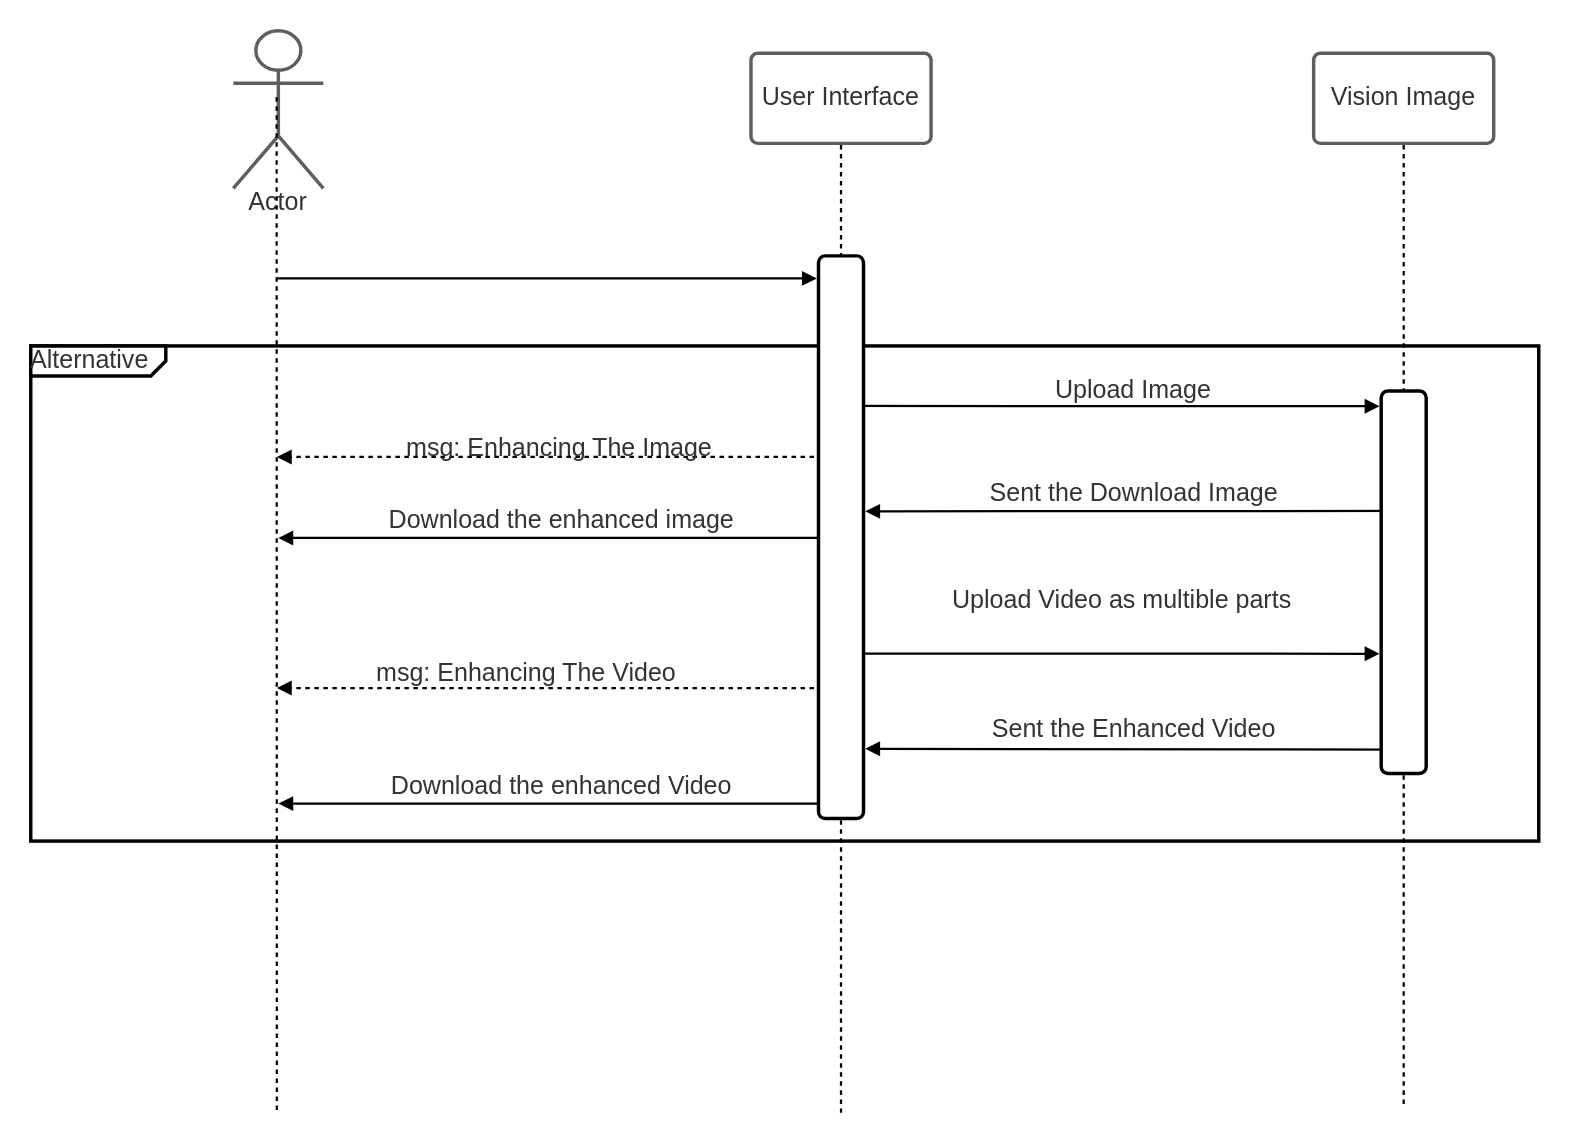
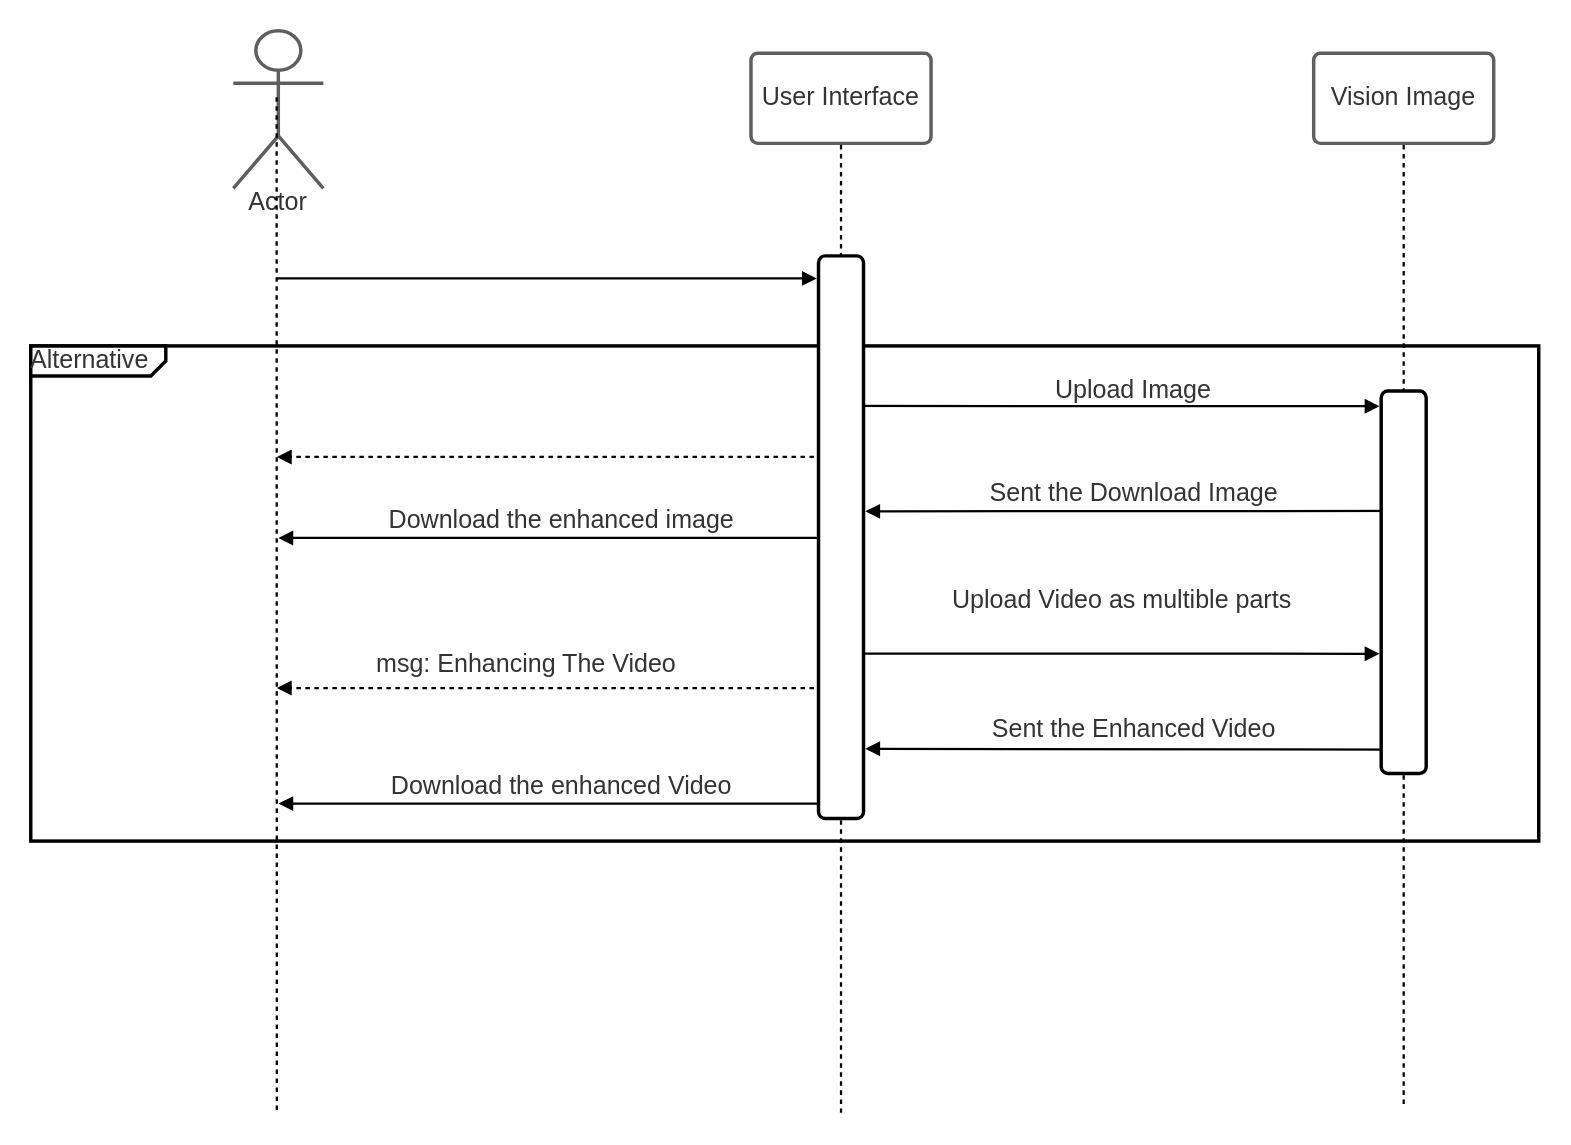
  <mxCell id="0" />
  <mxCell id="1" parent="0" />
  <mxCell id="2" value="Actor" style="html=1;overflow=block;blockSpacing=1;whiteSpace=wrap;shape=umlActor;labelPosition=center;verticalLabelPosition=bottom;verticalAlign=top;whiteSpace=nowrap;whiteSpace=wrap;fontSize=16.7;fontColor=#333333;spacing=0;strokeColor=#5e5e5e;strokeOpacity=100;rounded=1;absoluteArcSize=1;arcSize=9;strokeWidth=2.3;" vertex="1" parent="1"><mxGeometry x="155" y="20" width="60" height="105" as="geometry" /></mxCell>
  <mxCell id="3" value="User Interface" style="html=1;overflow=block;blockSpacing=1;whiteSpace=wrap;;whiteSpace=wrap;fontSize=16.7;fontColor=#333333;spacing=3.8;strokeColor=#5e5e5e;strokeOpacity=100;rounded=1;absoluteArcSize=1;arcSize=9;strokeWidth=2.3;" vertex="1" parent="1"><mxGeometry x="500" y="35" width="120" height="60" as="geometry" /></mxCell>
  <mxCell id="4" value="Vision Image" style="html=1;overflow=block;blockSpacing=1;whiteSpace=wrap;;whiteSpace=wrap;fontSize=16.7;fontColor=#333333;spacing=3.8;strokeColor=#5e5e5e;strokeOpacity=100;rounded=1;absoluteArcSize=1;arcSize=9;strokeWidth=2.3;" vertex="1" parent="1"><mxGeometry x="875" y="35" width="120" height="60" as="geometry" /></mxCell>
  <mxCell id="5" value="" style="html=1;jettySize=18;whiteSpace=wrap;fontSize=13;strokeOpacity=100;dashed=1;fixDash=1;strokeWidth=1.5;rounded=0;startArrow=none;;endArrow=none;;exitX=0.481;exitY=0.421;exitPerimeter=0;" edge="1" parent="1" source="2"><mxGeometry width="100" height="100" relative="1" as="geometry"><Array as="points" /><mxPoint x="184" y="740" as="targetPoint" /></mxGeometry></mxCell>
  <mxCell id="6" value="" style="html=1;jettySize=18;whiteSpace=wrap;fontSize=13;strokeOpacity=100;dashed=1;fixDash=1;strokeWidth=1.5;rounded=0;startArrow=none;;endArrow=none;;exitX=0.5;exitY=1.019;exitPerimeter=0;" edge="1" parent="1" source="3"><mxGeometry width="100" height="100" relative="1" as="geometry"><Array as="points" /><mxPoint x="560" y="741" as="targetPoint" /></mxGeometry></mxCell>
  <mxCell id="7" value="" style="html=1;jettySize=18;whiteSpace=wrap;fontSize=13;strokeOpacity=100;dashed=1;fixDash=1;strokeWidth=1.5;rounded=0;startArrow=none;;endArrow=none;;exitX=0.5;exitY=1.019;exitPerimeter=0;" edge="1" parent="1" source="4"><mxGeometry width="100" height="100" relative="1" as="geometry"><Array as="points" /><mxPoint x="935" y="738" as="targetPoint" /></mxGeometry></mxCell>
  <mxCell id="8" value="" style="html=1;jettySize=18;whiteSpace=wrap;fontSize=13;strokeOpacity=100;strokeWidth=1.5;rounded=0;startArrow=none;;endArrow=block;endFill=1;;entryX=-0.037;entryY=0.04;entryPerimeter=0;" edge="1" parent="1" target="26"><mxGeometry width="100" height="100" relative="1" as="geometry"><Array as="points" /><mxPoint x="184" y="185" as="sourcePoint" /></mxGeometry></mxCell>
  <mxCell id="9" value="" style="html=1;jettySize=18;whiteSpace=wrap;fontSize=13;strokeOpacity=100;strokeWidth=1.5;rounded=0;startArrow=none;;endArrow=block;endFill=1;;entryX=-0.037;entryY=0.04;entryPerimeter=0;" edge="1" parent="1" target="27"><mxGeometry width="100" height="100" relative="1" as="geometry"><Array as="points" /><mxPoint x="560" y="270" as="sourcePoint" /></mxGeometry></mxCell>
  <mxCell id="10" value="Upload Image" style="html=1;overflow=block;blockSpacing=1;whiteSpace=wrap;;whiteSpace=wrap;fontSize=16.7;fontColor=#333333;spacing=3.8;strokeOpacity=0;fillOpacity=0;rounded=1;absoluteArcSize=1;arcSize=9;fillColor=#ffffff;dashed=1;fixDash=1;strokeWidth=2.3;" vertex="1" parent="1"><mxGeometry x="665" y="245" width="180" height="30" as="geometry" /></mxCell>
  <mxCell id="11" value="Alternative" style="html=1;overflow=block;blockSpacing=1;whiteSpace=wrap;shape=mxgraph.sysml.package2;xSize=90;overflow=fill;whiteSpace=wrap;fontSize=16.7;fontColor=#333333;align=left;spacing=0;strokeOpacity=100;rounded=1;absoluteArcSize=1;arcSize=9;strokeWidth=2.3;" vertex="1" parent="1"><mxGeometry x="20" y="230" width="1005" height="330" as="geometry" /></mxCell>
  <mxCell id="12" value="" style="html=1;jettySize=18;whiteSpace=wrap;fontSize=13;strokeOpacity=100;dashed=1;fixDash=1;strokeWidth=1.5;rounded=0;startArrow=none;;endArrow=block;endFill=1;;" edge="1" parent="1"><mxGeometry width="100" height="100" relative="1" as="geometry"><Array as="points" /><mxPoint x="560" y="304" as="sourcePoint" /><mxPoint x="184" y="304" as="targetPoint" /></mxGeometry></mxCell>
- <mxCell id="13" value="msg: Enhancing The Image" style="html=1;overflow=block;blockSpacing=1;whiteSpace=wrap;;whiteSpace=wrap;fontSize=16.7;fontColor=#333333;spacing=3.8;strokeOpacity=0;fillOpacity=0;rounded=1;absoluteArcSize=1;arcSize=9;fillColor=#ffffff;dashed=1;fixDash=1;strokeWidth=2.3;" vertex="1" parent="1"><mxGeometry x="245" y="275" width="255" height="48" as="geometry" /></mxCell>
  <mxCell id="14" value="" style="html=1;jettySize=18;whiteSpace=wrap;fontSize=13;strokeOpacity=100;strokeWidth=1.5;rounded=0;startArrow=none;;endArrow=block;endFill=1;;entryX=1.038;entryY=0.454;entryPerimeter=0;" edge="1" parent="1" target="26"><mxGeometry width="100" height="100" relative="1" as="geometry"><Array as="points" /><mxPoint x="935" y="340" as="sourcePoint" /></mxGeometry></mxCell>
  <mxCell id="15" value="Sent the Download Image" style="html=1;overflow=block;blockSpacing=1;whiteSpace=wrap;;whiteSpace=wrap;fontSize=16.7;fontColor=#333333;spacing=3.8;strokeOpacity=0;fillOpacity=0;rounded=1;absoluteArcSize=1;arcSize=9;fillColor=#ffffff;dashed=1;fixDash=1;strokeWidth=2.3;" vertex="1" parent="1"><mxGeometry x="643" y="305" width="225" height="48" as="geometry" /></mxCell>
  <mxCell id="16" value="" style="html=1;jettySize=18;whiteSpace=wrap;fontSize=13;strokeOpacity=100;strokeWidth=1.5;rounded=0;startArrow=none;;endArrow=block;endFill=1;;entryX=-0.037;entryY=0.687;entryPerimeter=0;" edge="1" parent="1" target="27"><mxGeometry width="100" height="100" relative="1" as="geometry"><Array as="points" /><mxPoint x="560" y="435" as="sourcePoint" /></mxGeometry></mxCell>
  <mxCell id="17" value="Upload Video as multible parts" style="html=1;overflow=block;blockSpacing=1;whiteSpace=wrap;;whiteSpace=wrap;fontSize=16.7;fontColor=#333333;spacing=3.8;strokeOpacity=0;fillOpacity=0;rounded=1;absoluteArcSize=1;arcSize=9;fillColor=#ffffff;dashed=1;fixDash=1;strokeWidth=2.3;" vertex="1" parent="1"><mxGeometry x="605" y="376" width="285" height="48" as="geometry" /></mxCell>
  <mxCell id="18" value="" style="html=1;jettySize=18;whiteSpace=wrap;fontSize=13;strokeOpacity=100;dashed=1;fixDash=1;strokeWidth=1.5;rounded=0;startArrow=none;;endArrow=block;endFill=1;;" edge="1" parent="1"><mxGeometry width="100" height="100" relative="1" as="geometry"><Array as="points" /><mxPoint x="560" y="458" as="sourcePoint" /><mxPoint x="184" y="458" as="targetPoint" /></mxGeometry></mxCell>
- <mxCell id="19" value="msg: Enhancing The Video" style="html=1;overflow=block;blockSpacing=1;whiteSpace=wrap;;whiteSpace=wrap;fontSize=16.7;fontColor=#333333;spacing=3.8;strokeOpacity=0;fillOpacity=0;rounded=1;absoluteArcSize=1;arcSize=9;fillColor=#ffffff;dashed=1;fixDash=1;strokeWidth=2.3;" vertex="1" parent="1"><mxGeometry x="223" y="425" width="255" height="48" as="geometry" /></mxCell>
+ <mxCell id="19" value="msg: Enhancing The Video" style="html=1;overflow=block;blockSpacing=1;whiteSpace=wrap;;whiteSpace=wrap;fontSize=16.7;fontColor=#333333;spacing=3.8;strokeOpacity=0;fillOpacity=0;rounded=1;absoluteArcSize=1;arcSize=9;fillColor=#ffffff;dashed=1;fixDash=1;strokeWidth=2.3;" vertex="1" parent="1"><mxGeometry x="223" y="425" width="255" height="35" as="geometry" /></mxCell>
  <mxCell id="20" value="" style="html=1;jettySize=18;whiteSpace=wrap;fontSize=13;strokeOpacity=100;strokeWidth=1.5;rounded=0;startArrow=none;;endArrow=block;endFill=1;;entryX=1.038;entryY=0.876;entryPerimeter=0;" edge="1" parent="1" target="26"><mxGeometry width="100" height="100" relative="1" as="geometry"><Array as="points" /><mxPoint x="935" y="499" as="sourcePoint" /></mxGeometry></mxCell>
  <mxCell id="21" value="Sent the Enhanced Video" style="html=1;overflow=block;blockSpacing=1;whiteSpace=wrap;;whiteSpace=wrap;fontSize=16.7;fontColor=#333333;spacing=3.8;strokeOpacity=0;fillOpacity=0;rounded=1;absoluteArcSize=1;arcSize=9;fillColor=#ffffff;dashed=1;fixDash=1;strokeWidth=2.3;" vertex="1" parent="1"><mxGeometry x="643" y="462" width="225" height="48" as="geometry" /></mxCell>
  <mxCell id="22" value="" style="html=1;jettySize=18;whiteSpace=wrap;fontSize=13;strokeOpacity=100;strokeWidth=1.5;rounded=0;startArrow=none;;endArrow=block;endFill=1;;" edge="1" parent="1"><mxGeometry width="100" height="100" relative="1" as="geometry"><Array as="points" /><mxPoint x="560" y="358" as="sourcePoint" /><mxPoint x="185" y="358" as="targetPoint" /></mxGeometry></mxCell>
  <mxCell id="23" value="Download the enhanced image" style="html=1;overflow=block;blockSpacing=1;whiteSpace=wrap;;whiteSpace=wrap;fontSize=16.7;fontColor=#333333;spacing=3.8;strokeOpacity=0;fillOpacity=0;rounded=1;absoluteArcSize=1;arcSize=9;fillColor=#ffffff;dashed=1;fixDash=1;strokeWidth=2.3;" vertex="1" parent="1"><mxGeometry x="248" y="323" width="252" height="47" as="geometry" /></mxCell>
  <mxCell id="24" value="" style="html=1;jettySize=18;whiteSpace=wrap;fontSize=13;strokeOpacity=100;strokeWidth=1.5;rounded=0;startArrow=none;;endArrow=block;endFill=1;;" edge="1" parent="1"><mxGeometry width="100" height="100" relative="1" as="geometry"><Array as="points" /><mxPoint x="560" y="535" as="sourcePoint" /><mxPoint x="185" y="535" as="targetPoint" /></mxGeometry></mxCell>
  <mxCell id="25" value="Download the enhanced Video" style="html=1;overflow=block;blockSpacing=1;whiteSpace=wrap;;whiteSpace=wrap;fontSize=16.7;fontColor=#333333;spacing=3.8;strokeOpacity=0;fillOpacity=0;rounded=1;absoluteArcSize=1;arcSize=9;fillColor=#ffffff;dashed=1;fixDash=1;strokeWidth=2.3;" vertex="1" parent="1"><mxGeometry x="248" y="500" width="252" height="47" as="geometry" /></mxCell>
  <mxCell id="26" value="" style="html=1;overflow=block;blockSpacing=1;whiteSpace=wrap;;whiteSpace=wrap;fontSize=13;spacing=0;strokeOpacity=100;rounded=1;absoluteArcSize=1;arcSize=9;strokeWidth=2.3;" vertex="1" parent="1"><mxGeometry x="545" y="170" width="30" height="375" as="geometry" /></mxCell>
  <mxCell id="27" value="" style="html=1;overflow=block;blockSpacing=1;whiteSpace=wrap;;whiteSpace=wrap;fontSize=13;spacing=0;strokeOpacity=100;rounded=1;absoluteArcSize=1;arcSize=9;strokeWidth=2.3;" vertex="1" parent="1"><mxGeometry x="920" y="260" width="30" height="255" as="geometry" /></mxCell>
